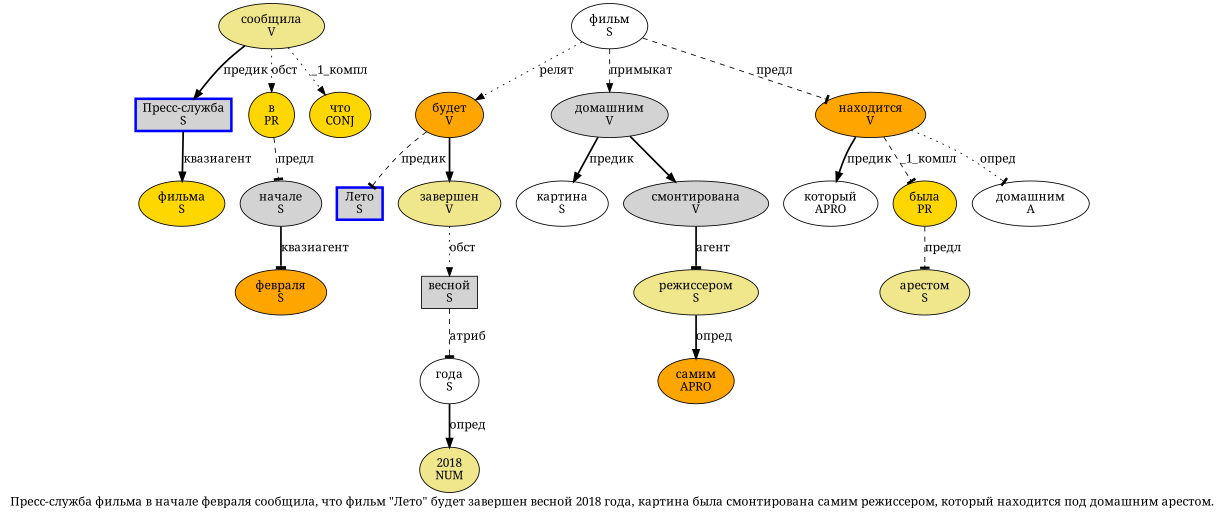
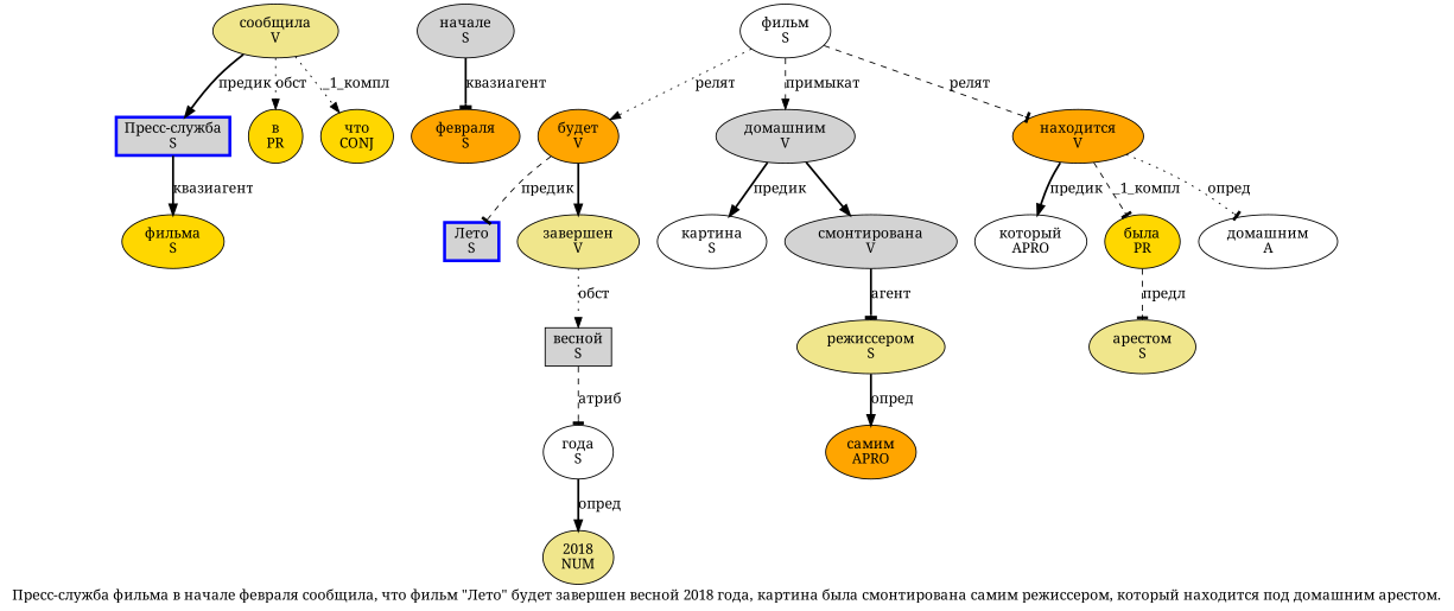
  digraph {
    fontname="Noto Serif"
    label="Пресс-служба фильма в начале февраля сообщила, что фильм \"Лето\" будет завершен весной 2018 года, картина была смонтирована самим режиссером, который находится под домашним арестом."
    node [fillcolor=lightgrey fontname="Noto Serif" penwidth=1 shape=ellipse style=filled]
    edge [arrowhead=normal fontname="Noto Serif" style=bold]
    n1 [color=blue label="Пресс-служба\nS" penwidth=3 shape=box]
    n2 [fillcolor=gold label="фильма\nS"]
    n3 [fillcolor=gold label="в\nPR"]
    n4 [label="начале\nS"]
    n5 [fillcolor=orange label="февраля\nS"]
    n6 [fillcolor=khaki label="сообщила\nV"]
    n7 [fillcolor=gold label="что\nCONJ"]
    n8 [fillcolor=white label="фильм\nS"]
    n9 [fillcolor=orange label="будет\nV"]
    n10 [label="домашним\nV"]
    n11 [fillcolor=orange label="находится\nV"]
    n12 [color=blue label="Лето\nS" penwidth=3 shape=box]
    n13 [fillcolor=khaki label="завершен\nV"]
    n14 [fillcolor=white label="картина\nS"]
    n15 [label="смонтирована\nV"]
    n16 [fillcolor=white label="который\nAPRO"]
    n17 [fillcolor=gold label="была\nPR"]
    n18 [fillcolor=white label="домашним\nA"]
    n19 [label="весной\nS" shape=box]
    n20 [fillcolor=white label="года\nS"]
    n21 [fillcolor=khaki label="2018\nNUM"]
    n22 [fillcolor=khaki label="режиссером\nS"]
    n23 [fillcolor=orange label="самим\nAPRO"]
    n24 [fillcolor=khaki label="арестом\nS"]
    n1 -> n2 [label="квазиагент"]
-   n3 -> n4 [arrowhead=tee label="предл" style=dashed]
    n4 -> n5 [arrowhead=tee label="квазиагент"]
    n6 -> n1 [label="предик"]
    n6 -> n3 [label="обст" style=dotted]
    n6 -> n7 [label="_1_компл" style=dotted]
    n8 -> n9 [label="релят" style=dotted]
    n8 -> n10 [label="примыкат" style=dashed]
-   n8 -> n11 [arrowhead=tee label="предл" style=dashed]
+   n8 -> n11 [arrowhead=tee label="релят" style=dashed]
    n9 -> n12 [arrowhead=tee label="предик" style=dashed]
    n9 -> n13
    n10 -> n14 [label="предик"]
    n10 -> n15
    n11 -> n16 [label="предик"]
    n11 -> n17 [arrowhead=tee label="_1_компл" style=dashed]
    n11 -> n18 [arrowhead=tee label="опред" style=dotted]
    n13 -> n19 [label="обст" style=dotted]
    n15 -> n22 [arrowhead=tee label="агент"]
    n17 -> n24 [arrowhead=tee label="предл" style=dashed]
    n19 -> n20 [arrowhead=tee label="атриб" style=dashed]
    n20 -> n21 [label="опред"]
    n22 -> n23 [label="опред"]
  }
